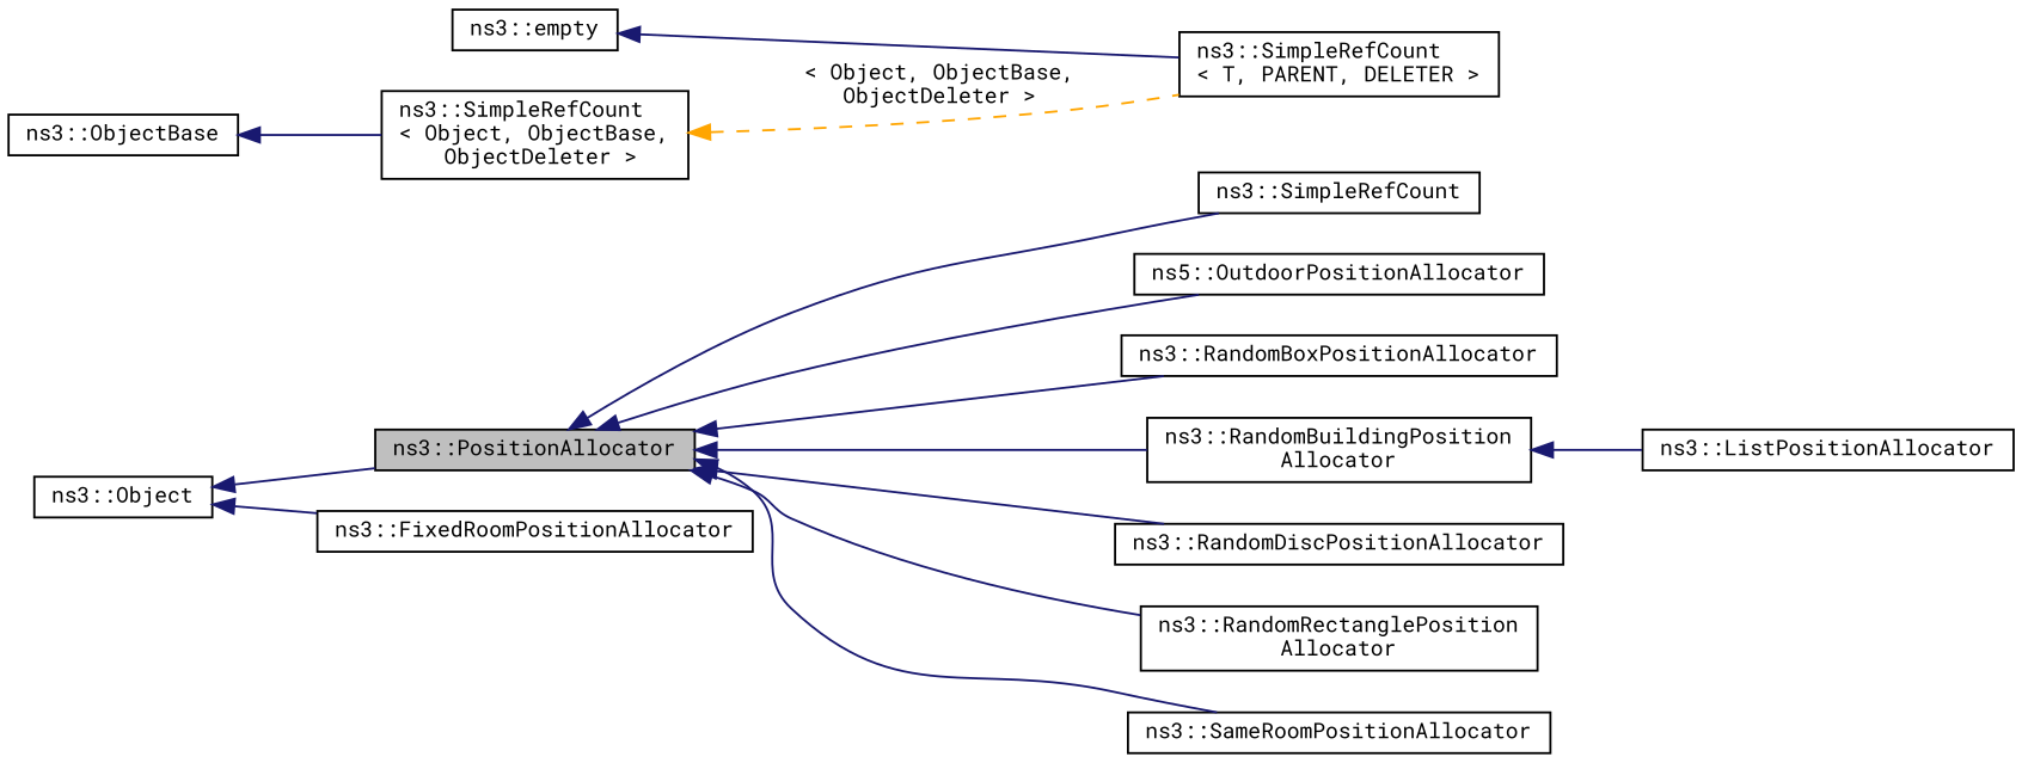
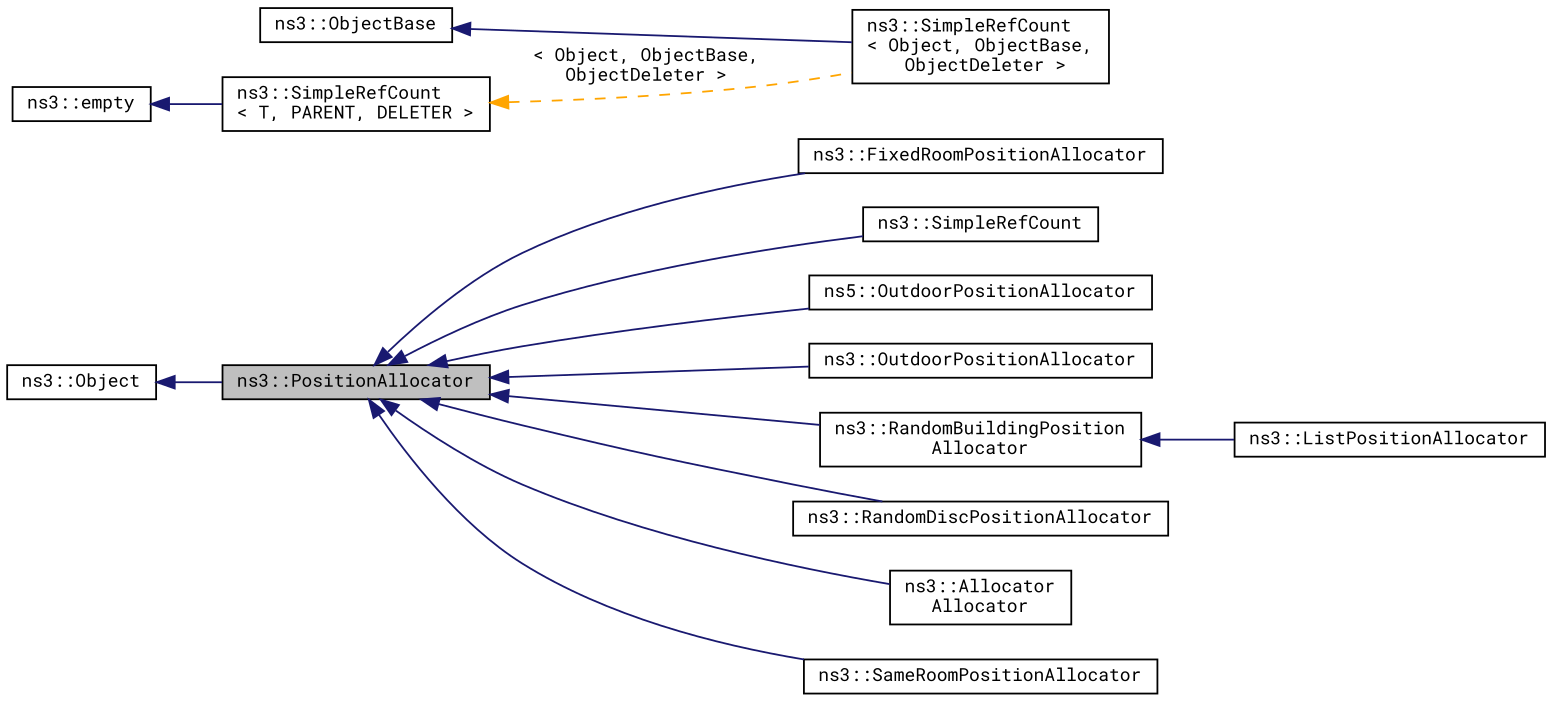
  digraph {
    fontname="Roboto Mono"
    rankdir=LR
    node [color=black fillcolor=white fontname="Roboto Mono" fontsize=10 shape=record style=filled]
    edge [color=midnightblue dir=back fontname="Roboto Mono" fontsize=10 labelfontname=Helvetica labelfontsize=10 style=solid]
    n1 [fillcolor=grey75 fontcolor=black height=0.2 label="ns3::PositionAllocator" width=0.4]
    n2 [height=0.2 label="ns3::FixedRoomPositionAllocator" width=0.4]
    n3 [height=0.2 label="ns3::SimpleRefCount" width=0.4]
    n4 [height=0.2 label="ns5::OutdoorPositionAllocator" width=0.4]
-   n5 [height=0.2 label="ns3::RandomBoxPositionAllocator" width=0.4]
+   n5 [height=0.2 label="ns3::OutdoorPositionAllocator" width=0.4]
    n6 [height=0.2 label="ns3::RandomBuildingPosition\lAllocator" width=0.4]
    n7 [height=0.2 label="ns3::RandomDiscPositionAllocator" width=0.4]
-   n8 [height=0.2 label="ns3::RandomRectanglePosition\lAllocator" width=0.4]
+   n8 [height=0.2 label="ns3::Allocator\lAllocator" width=0.4]
    n9 [height=0.2 label="ns3::SameRoomPositionAllocator" width=0.4]
    n10 [height=0.2 label="ns3::ListPositionAllocator" width=0.4]
    n11 [height=0.2 label="ns3::Object" width=0.4]
    n12 [height=0.2 label="ns3::SimpleRefCount\l\< Object, ObjectBase,\l ObjectDeleter \>" width=0.4]
    n13 [height=0.2 label="ns3::ObjectBase" width=0.4]
    n14 [height=0.2 label="ns3::SimpleRefCount\l\< T, PARENT, DELETER \>" width=0.4]
    n15 [height=0.2 label="ns3::empty" width=0.4]
-   n11 -> n2
+   n1 -> n2
    n1 -> n3
    n1 -> n4
    n1 -> n5
    n1 -> n6
    n1 -> n7
    n1 -> n8
    n1 -> n9
    n6 -> n10
    n11 -> n1
    n13 -> n12
-   n12 -> n14 [color=orange label=" \< Object, ObjectBase,\l ObjectDeleter \>" style=dashed]
+   n14 -> n12 [color=orange label=" \< Object, ObjectBase,\l ObjectDeleter \>" style=dashed]
    n15 -> n14
  }
